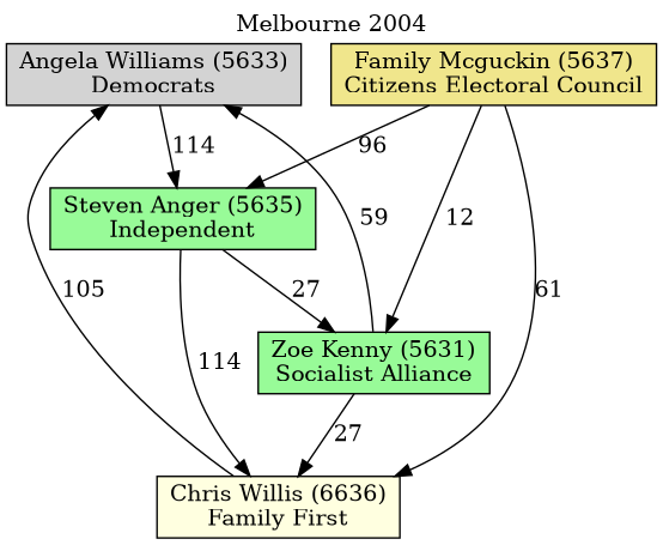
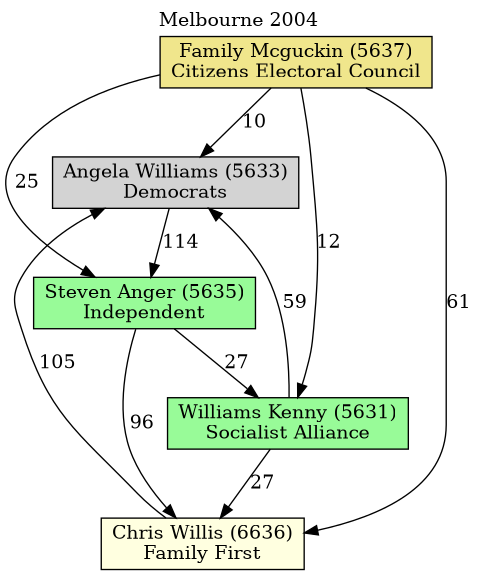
  digraph {
    label="Melbourne 2004"
    labelloc=t
    mclimit=10
    node [fillcolor=palegreen shape=box style=filled]
    n1 [fillcolor=lightgrey label="Angela Williams (5633)\nDemocrats"]
    n2 [label="Steven Anger (5635)\nIndependent"]
    n3 [fillcolor=lightyellow label="Chris Willis (6636)\nFamily First"]
-   n4 [label="Zoe Kenny (5631)\nSocialist Alliance"]
+   n4 [label="Williams Kenny (5631)\nSocialist Alliance"]
    n5 [fillcolor=khaki label="Family Mcguckin (5637)\nCitizens Electoral Council"]
    n1 -> n2 [label=114]
-   n2 -> n3 [label=114]
+   n2 -> n3 [label=96]
    n2 -> n4 [label=27]
    n3 -> n1 [label=105]
    n4 -> n1 [label=59]
    n4 -> n3 [label=27]
-   n5 -> n2 [label=96]
+   n5 -> n1 [label=10]
+   n5 -> n2 [label=25]
    n5 -> n3 [label=61]
    n5 -> n4 [label=12]
  }
